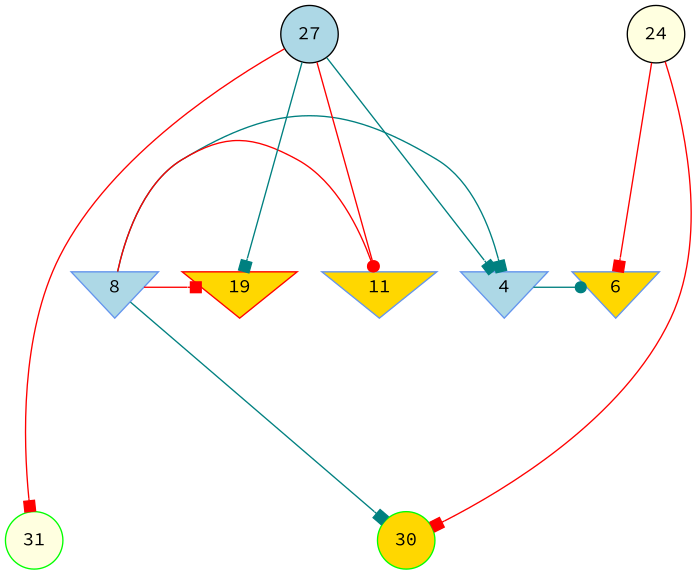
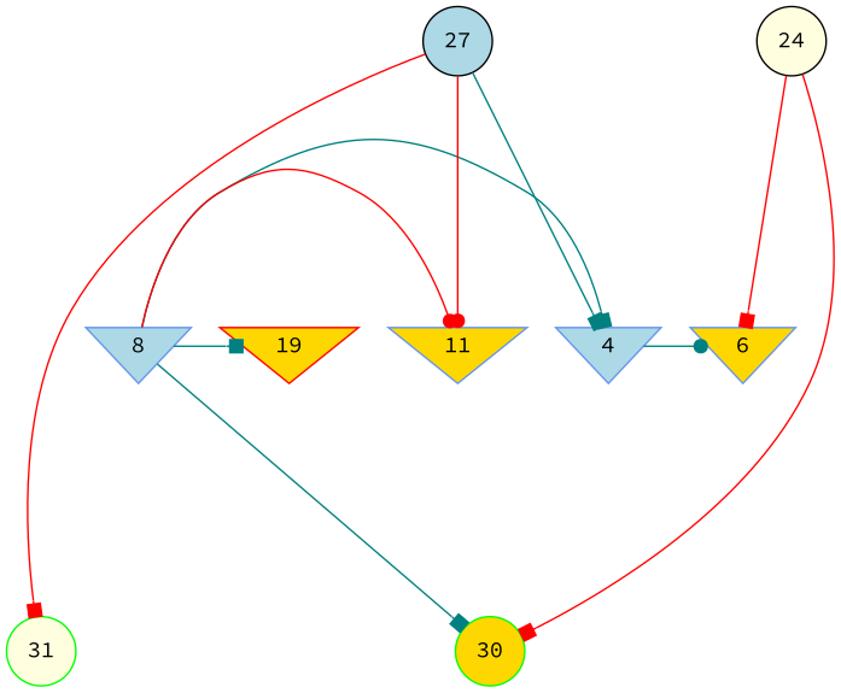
  digraph {
    fontname="Source Code Pro"
    ranksep=2.0
    node [color=cornflowerblue fillcolor=gold fontname="Source Code Pro" shape=invtriangle style=filled]
    edge [arrowhead=box color=teal fontname="Source Code Pro"]
    4 [fillcolor=lightblue]
    6
    8 [fillcolor=lightblue]
    11
    19 [color=red]
    24 [color=black fillcolor=lightyellow shape=circle]
    27 [color=black fillcolor=lightblue shape=circle]
    30 [color=green shape=circle]
    31 [color=green fillcolor=lightyellow shape=circle]
    subgraph sub_1 {
      rank=same
      4
      6
      8
      11
      19
    }
    subgraph sub_2 {
      rank=same
      24
      27
    }
    subgraph sub_3 {
      rank=same
      30
      31
    }
    4 -> 6 [arrowhead=dot]
    8 -> 4
    8 -> 11 [arrowhead=dot color=red]
-   8 -> 19 [color=red]
+   8 -> 19
    8 -> 30
    24 -> 6 [color=red]
    24 -> 30 [color=red]
    27 -> 4
    27 -> 11 [arrowhead=dot color=red]
-   27 -> 19
    27 -> 31 [color=red]
  }
